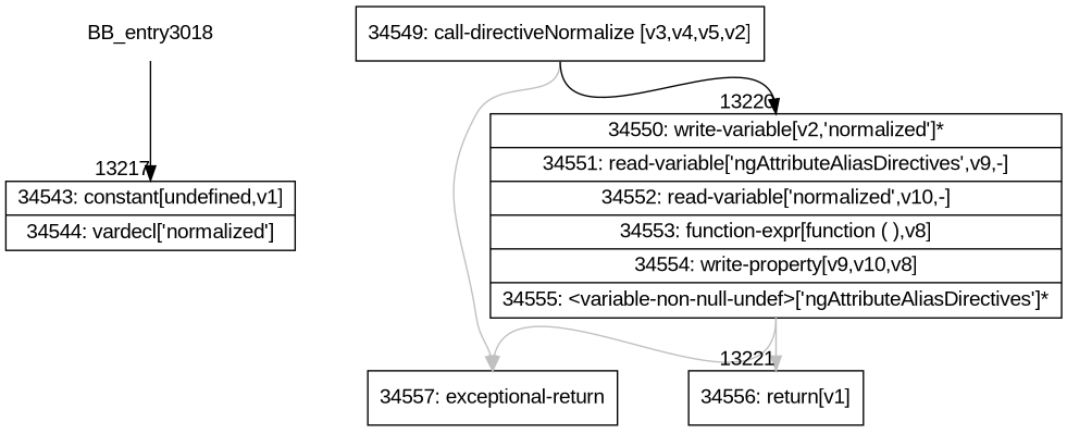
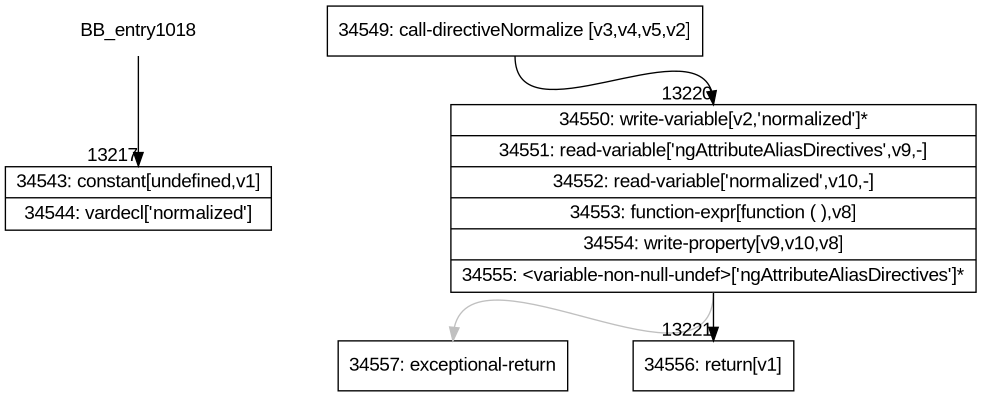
  digraph {
    fontname="Liberation Sans"
    rankdir=TD
    node [fontname="Liberation Sans" shape=record]
    edge [fontname="Liberation Sans" headport=n tailport=s]
-   BB_entry1018 [shape=none label=BB_entry3018]
+   BB_entry1018 [shape=none]
    n2 [label="{34543: constant[undefined,v1]|34544: vardecl['normalized']}"]
    n3 [label="{34549: call-directiveNormalize [v3,v4,v5,v2]}"]
    n4 [label="{34557: exceptional-return}"]
    n5 [label="{34550: write-variable[v2,'normalized']*|34551: read-variable['ngAttributeAliasDirectives',v9,-]|34552: read-variable['normalized',v10,-]|34553: function-expr[function ( ),v8]|34554: write-property[v9,v10,v8]|34555: \<variable-non-null-undef\>['ngAttributeAliasDirectives']*}"]
    n6 [label="{34556: return[v1]}"]
    BB_entry1018 -> n2 [headlabel="    13217"]
-   n3 -> n4 [color=gray]
    n3 -> n5 [headlabel="      13220"]
    n5 -> n4 [color=gray]
-   n5 -> n6 [headlabel="      13221" color=gray]
+   n5 -> n6 [headlabel="      13221"]
  }
